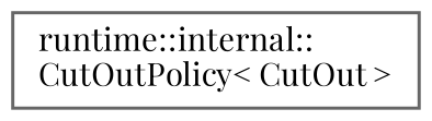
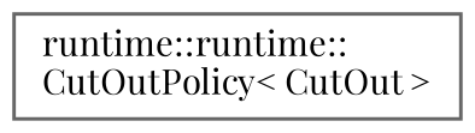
  digraph {
    rankdir=TB
    fontname="Playfair Display"
-   n1 [color=grey40 fillcolor=white fontname="Playfair Display" fontsize=10 height=0.2 label="runtime::internal::\lCutOutPolicy\< CutOut \>" shape=box style=filled width=0.4]
+   n1 [color=grey40 fillcolor=white fontname="Playfair Display" fontsize=10 height=0.2 label="runtime::runtime::\lCutOutPolicy\< CutOut \>" shape=box style=filled width=0.4]
  }
